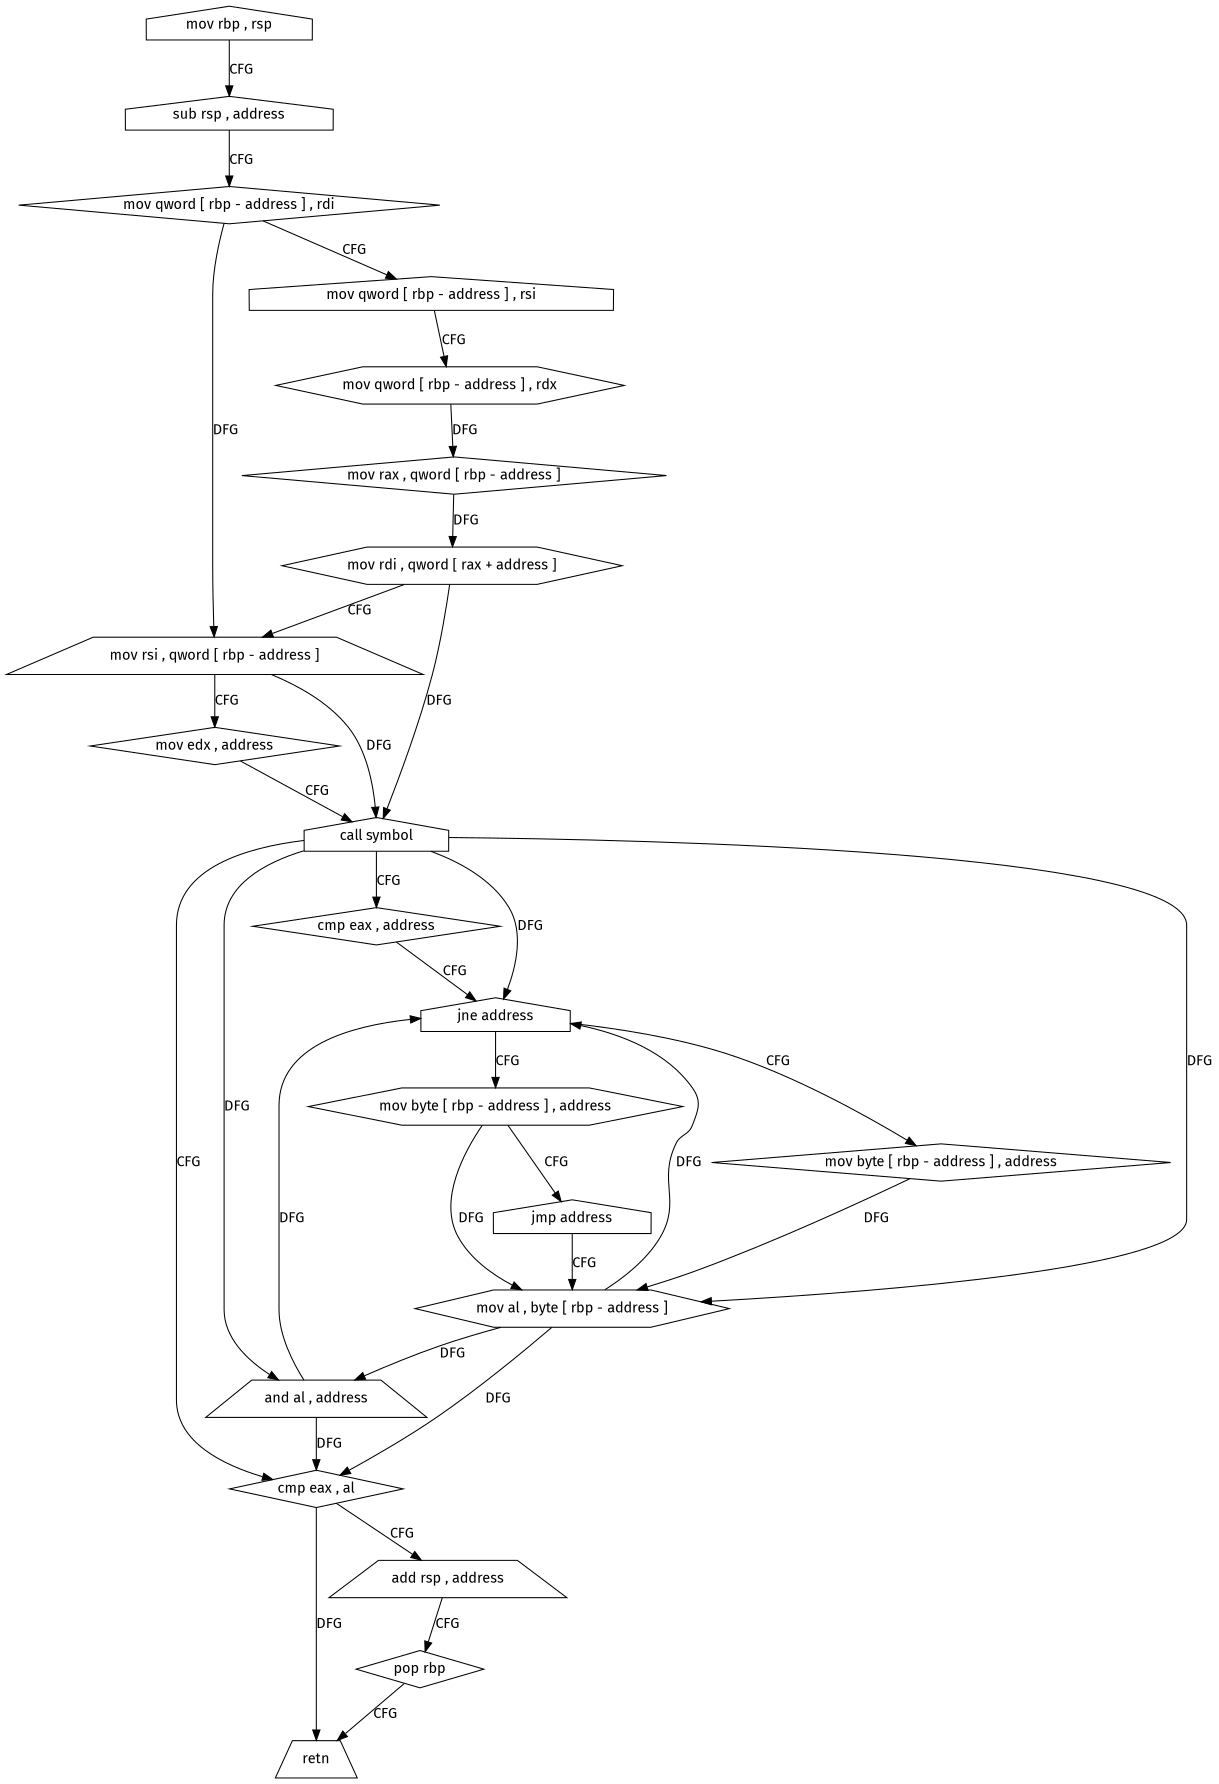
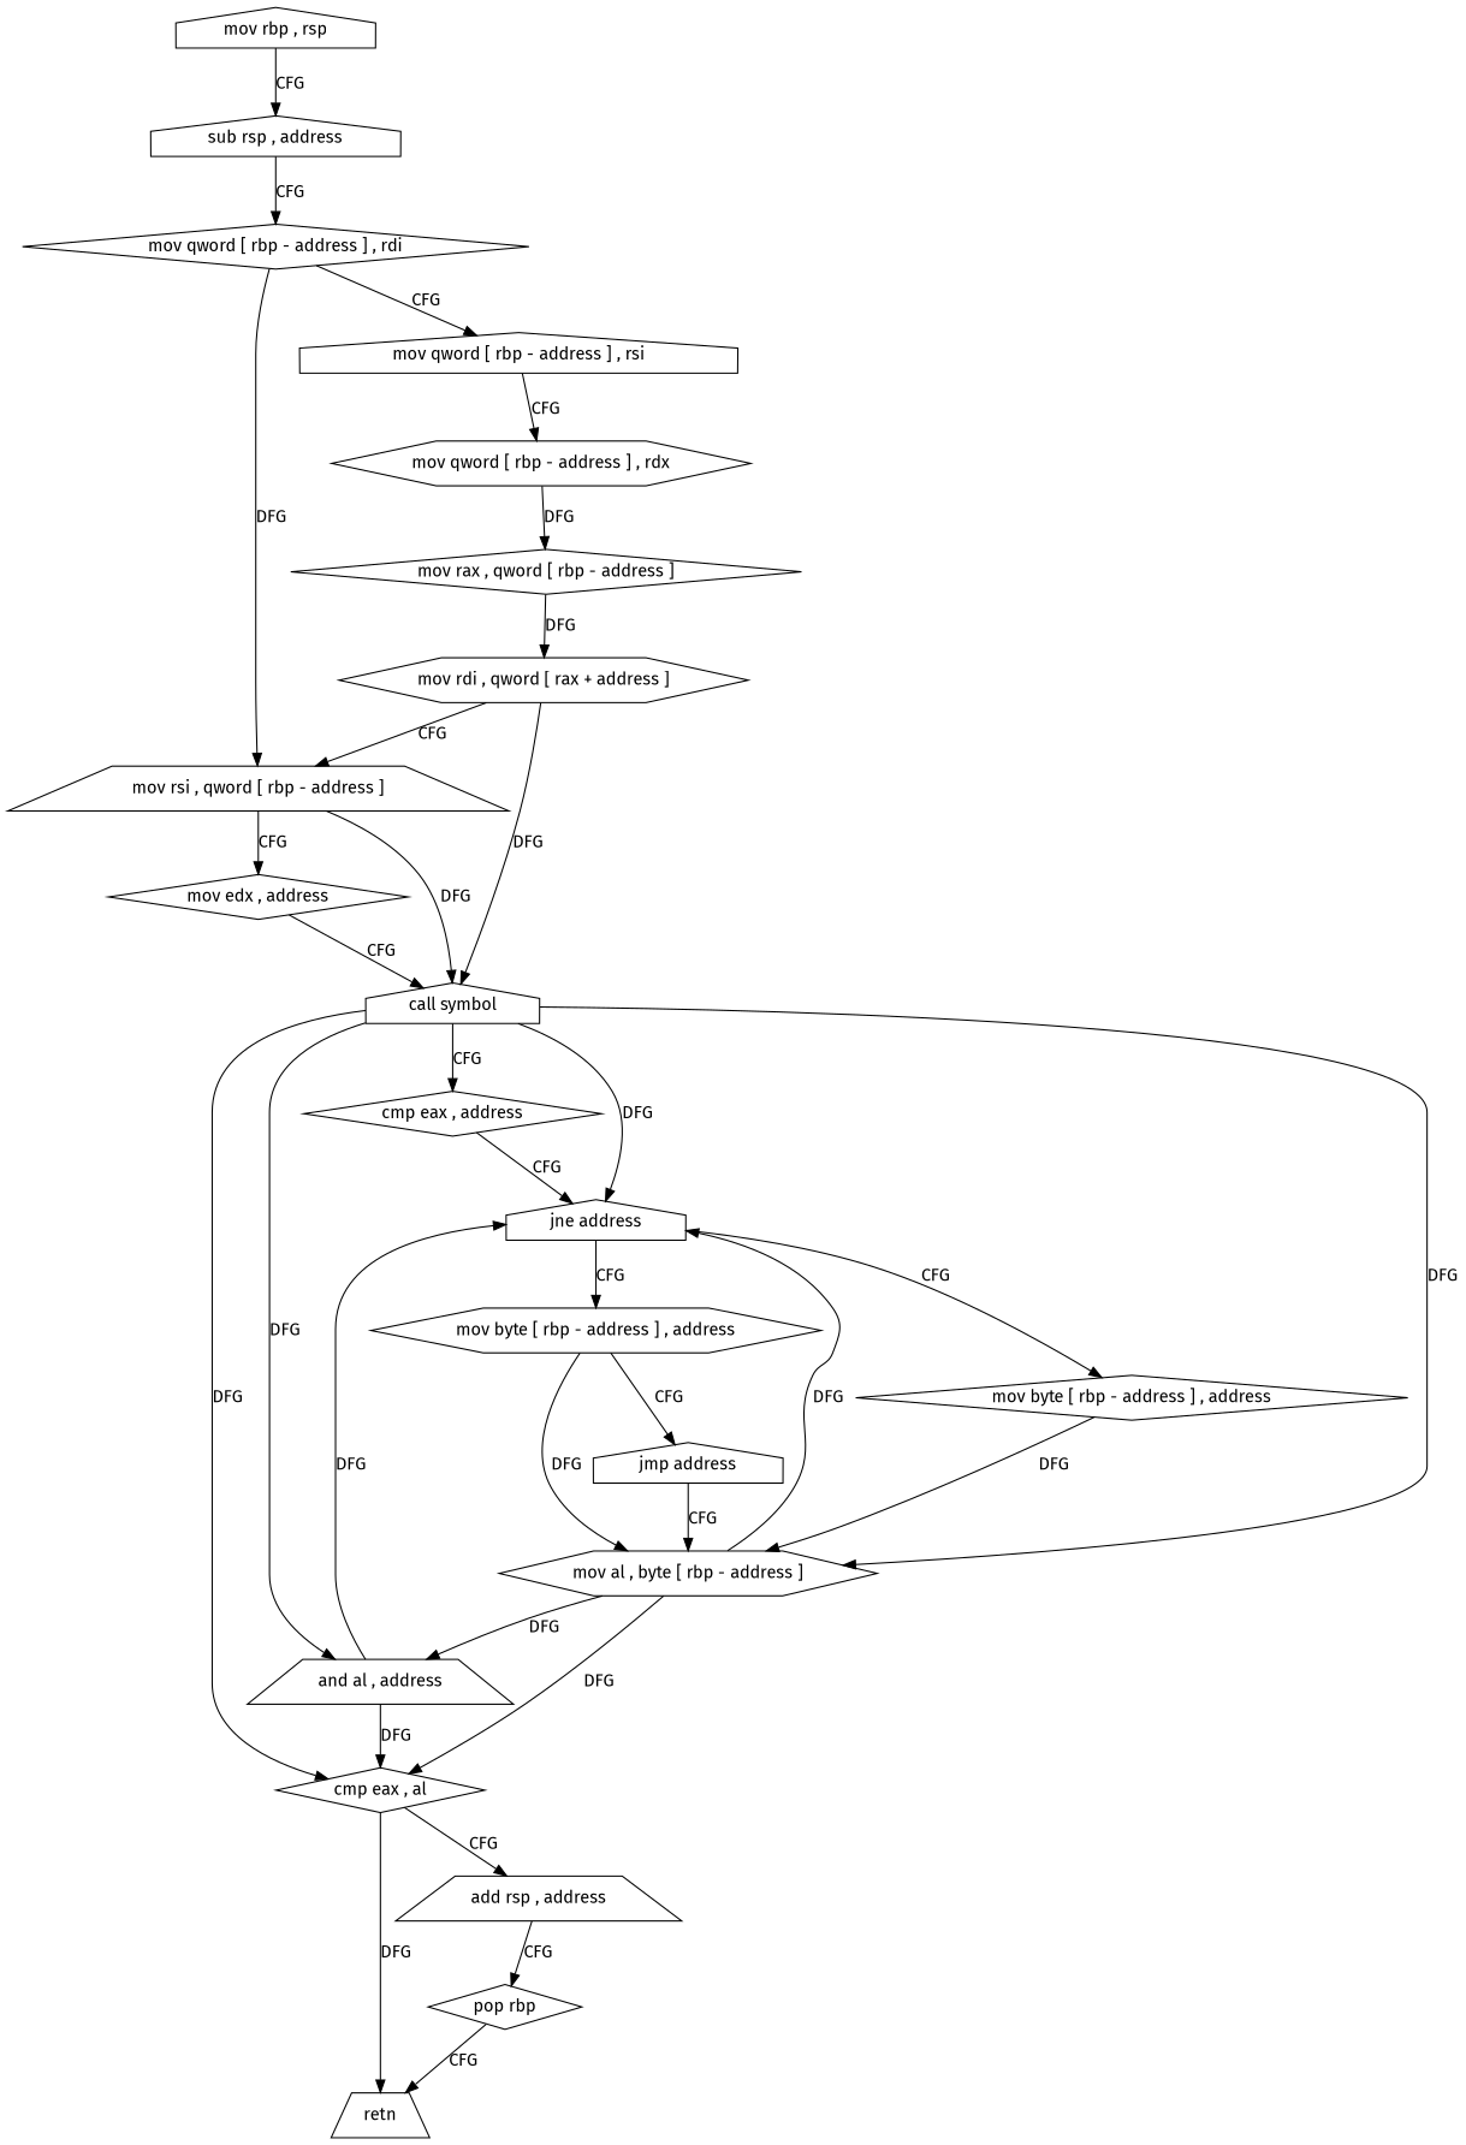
  digraph {
    fontname="Fira Sans"
    node [fontname="Fira Sans" shape=diamond]
    edge [fontname="Fira Sans"]
    n1 [label="mov rbp , rsp" shape=house]
    n2 [label="sub rsp , address" shape=house]
    n3 [label="mov qword [ rbp - address ] , rdi"]
    n4 [label="mov qword [ rbp - address ] , rsi" shape=house]
    n5 [label="mov rsi , qword [ rbp - address ]" shape=trapezium]
    n6 [label="mov qword [ rbp - address ] , rdx" shape=hexagon]
    n7 [label="call symbol" shape=house]
    n8 [label="mov edx , address"]
    n9 [label="mov rax , qword [ rbp - address ]"]
    n10 [label="mov rdi , qword [ rax + address ]" shape=hexagon]
    n11 [label="cmp eax , address"]
    n12 [label="jne address" shape=house]
    n13 [label="mov al , byte [ rbp - address ]" shape=hexagon]
    n14 [label="and al , address" shape=trapezium]
    n15 [label="cmp eax , al"]
    n16 [label="mov byte [ rbp - address ] , address"]
    n17 [label="mov byte [ rbp - address ] , address" shape=hexagon]
    n18 [label="add rsp , address" shape=trapezium]
    n19 [label=retn shape=trapezium]
    n20 [label="jmp address" shape=house]
    n21 [label="pop rbp"]
    n1 -> n2 [label=CFG]
    n2 -> n3 [label=CFG]
    n3 -> n4 [label=CFG]
    n3 -> n5 [label=DFG]
    n4 -> n6 [label=CFG]
    n5 -> n7 [label=DFG]
    n5 -> n8 [label=CFG]
    n6 -> n9 [label=DFG]
    n7 -> n11 [label=CFG]
    n7 -> n12 [label=DFG]
    n7 -> n13 [label=DFG]
    n7 -> n14 [label=DFG]
-   n7 -> n15 [label=CFG]
+   n7 -> n15 [label=DFG]
    n8 -> n7 [label=CFG]
    n9 -> n10 [label=DFG]
    n10 -> n5 [label=CFG]
    n10 -> n7 [label=DFG]
    n11 -> n12 [label=CFG]
    n12 -> n16 [label=CFG]
    n12 -> n17 [label=CFG]
    n13 -> n12 [label=DFG]
    n13 -> n14 [label=DFG]
    n13 -> n15 [label=DFG]
    n14 -> n12 [label=DFG]
    n14 -> n15 [label=DFG]
    n15 -> n18 [label=CFG]
    n15 -> n19 [label=DFG]
    n16 -> n13 [label=DFG]
    n17 -> n13 [label=DFG]
    n17 -> n20 [label=CFG]
    n18 -> n21 [label=CFG]
    n20 -> n13 [label=CFG]
    n21 -> n19 [label=CFG]
  }
